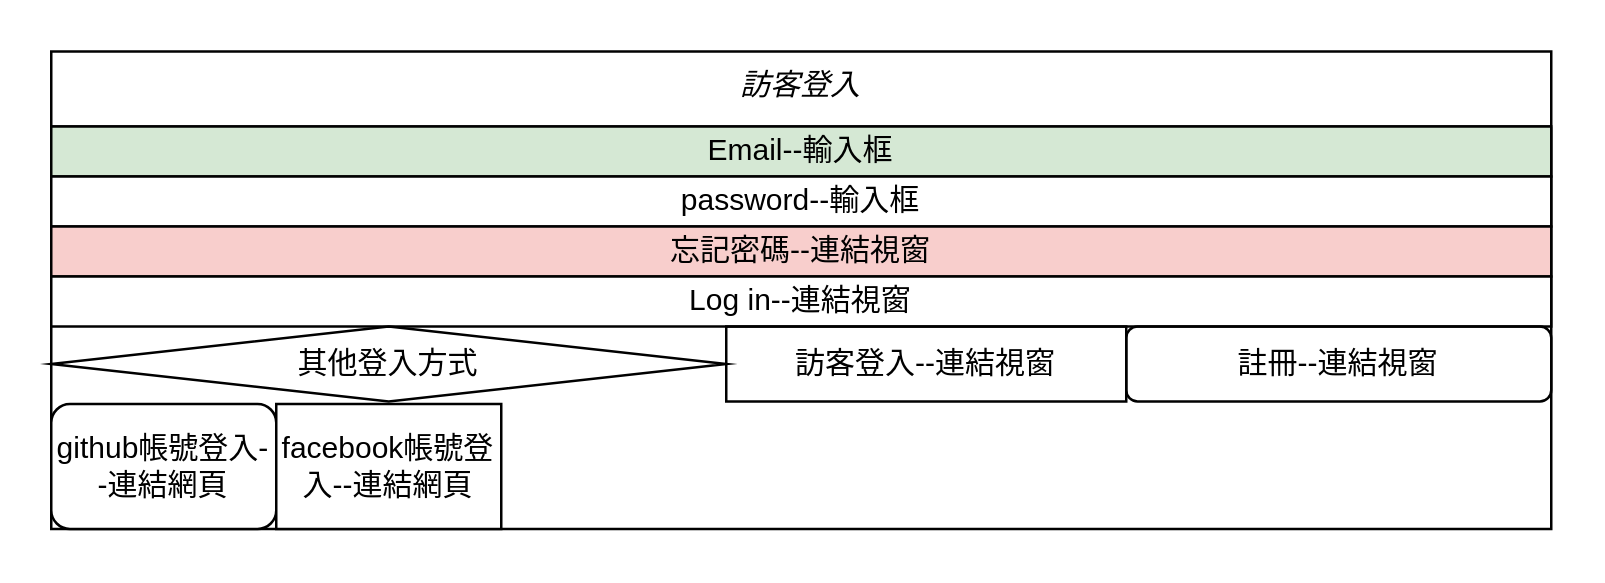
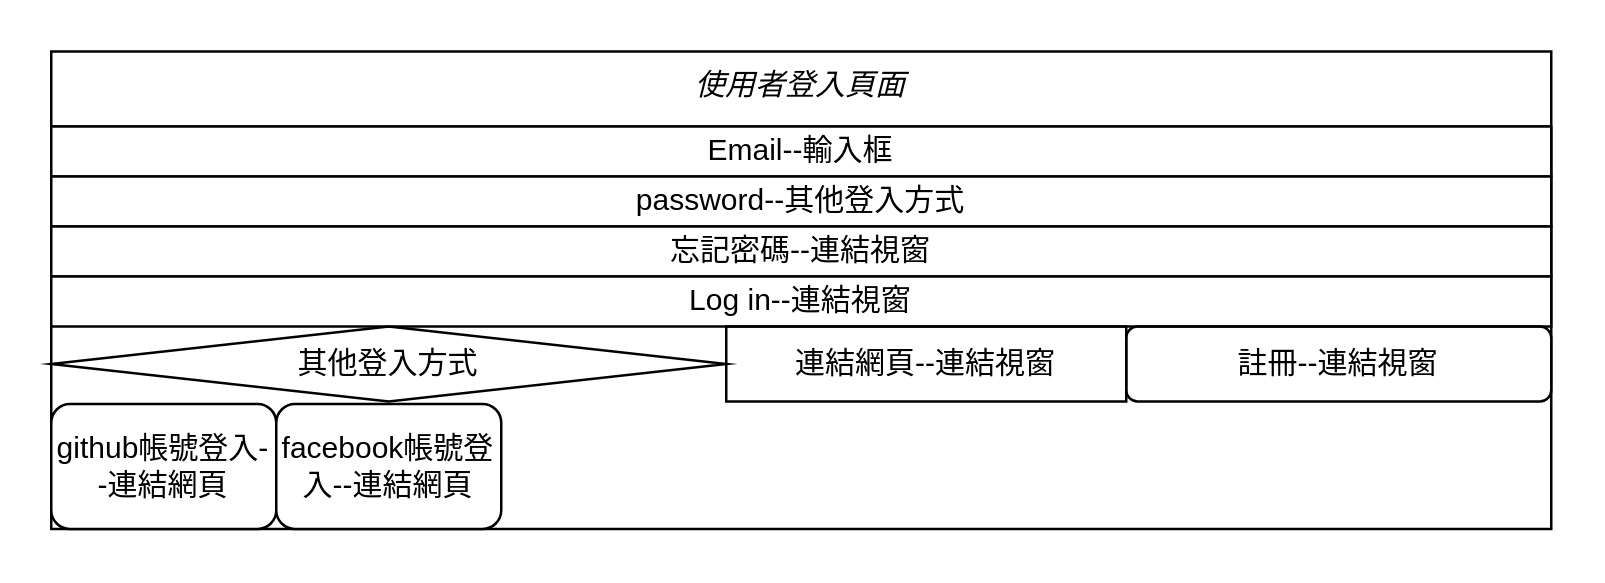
  <mxCell id="0" />
  <mxCell id="1" parent="0" />
- <mxCell id="2" value="訪客登入" style="swimlane;fontStyle=2;align=center;verticalAlign=top;childLayout=stackLayout;horizontal=1;startSize=30;horizontalStack=0;resizeParent=1;resizeLast=0;collapsible=1;marginBottom=0;rounded=0;shadow=0;strokeWidth=1;" parent="1" vertex="1"><mxGeometry x="20" y="20" width="600" height="191" as="geometry"><mxRectangle x="1500" y="2110" width="160" height="26" as="alternateBounds" /></mxGeometry></mxCell>
- <mxCell id="3" value="Email--輸入框" style="rounded=0;whiteSpace=wrap;html=1;fillColor=#d5e8d4;" vertex="1" parent="2"><mxGeometry y="30" width="600" height="20" as="geometry" /></mxCell>
- <mxCell id="4" value="password--輸入框" style="rounded=0;whiteSpace=wrap;html=1;" vertex="1" parent="2"><mxGeometry y="50" width="600" height="20" as="geometry" /></mxCell>
- <mxCell id="5" value="忘記密碼--連結視窗" style="rounded=0;whiteSpace=wrap;html=1;fillColor=#f8cecc;" vertex="1" parent="2"><mxGeometry y="70" width="600" height="20" as="geometry" /></mxCell>
+ <mxCell id="2" value="使用者登入頁面" style="swimlane;fontStyle=2;align=center;verticalAlign=top;childLayout=stackLayout;horizontal=1;startSize=30;horizontalStack=0;resizeParent=1;resizeLast=0;collapsible=1;marginBottom=0;rounded=0;shadow=0;strokeWidth=1;" parent="1" vertex="1"><mxGeometry x="20" y="20" width="600" height="191" as="geometry"><mxRectangle x="1500" y="2110" width="160" height="26" as="alternateBounds" /></mxGeometry></mxCell>
+ <mxCell id="3" value="Email--輸入框" style="rounded=0;whiteSpace=wrap;html=1;" vertex="1" parent="2"><mxGeometry y="30" width="600" height="20" as="geometry" /></mxCell>
+ <mxCell id="4" value="password--其他登入方式" style="rounded=0;whiteSpace=wrap;html=1;" vertex="1" parent="2"><mxGeometry y="50" width="600" height="20" as="geometry" /></mxCell>
+ <mxCell id="5" value="忘記密碼--連結視窗" style="rounded=0;whiteSpace=wrap;html=1;" vertex="1" parent="2"><mxGeometry y="70" width="600" height="20" as="geometry" /></mxCell>
  <mxCell id="6" value="Log in--連結視窗" style="rounded=0;whiteSpace=wrap;html=1;" vertex="1" parent="2"><mxGeometry y="90" width="600" height="20" as="geometry" /></mxCell>
  <mxCell id="7" value="" style="group" vertex="1" connectable="0" parent="2"><mxGeometry y="110" width="600" height="81" as="geometry" /></mxCell>
  <mxCell id="8" value="註冊--連結視窗" style="whiteSpace=wrap;html=1;fillColor=none;gradientColor=none;rounded=1;" vertex="1" parent="7"><mxGeometry x="430" width="170" height="30" as="geometry" /></mxCell>
  <mxCell id="9" value="" style="group" vertex="1" connectable="0" parent="7"><mxGeometry width="270" height="81" as="geometry" /></mxCell>
  <mxCell id="10" value="" style="group" vertex="1" connectable="0" parent="9"><mxGeometry y="31" width="270" height="50" as="geometry" /></mxCell>
  <mxCell id="11" value="github帳號登入--連結網頁" style="rounded=1;whiteSpace=wrap;html=1;" vertex="1" parent="10"><mxGeometry width="90" height="50" as="geometry" /></mxCell>
- <mxCell id="12" value="facebook帳號登入--連結網頁" style="whiteSpace=wrap;html=1;rounded=0;" vertex="1" parent="10"><mxGeometry x="90" width="90" height="50" as="geometry" /></mxCell>
+ <mxCell id="12" value="facebook帳號登入--連結網頁" style="rounded=1;whiteSpace=wrap;html=1;" vertex="1" parent="10"><mxGeometry x="90" width="90" height="50" as="geometry" /></mxCell>
  <mxCell id="13" value="其他登入方式" style="rhombus;whiteSpace=wrap;html=1;fillColor=none;gradientColor=none;" vertex="1" parent="9"><mxGeometry width="270" height="30" as="geometry" /></mxCell>
- <mxCell id="14" value="訪客登入--連結視窗" style="rounded=0;whiteSpace=wrap;html=1;fillColor=none;gradientColor=none;" vertex="1" parent="7"><mxGeometry x="270" width="160" height="30" as="geometry" /></mxCell>
+ <mxCell id="14" value="連結網頁--連結視窗" style="rounded=0;whiteSpace=wrap;html=1;fillColor=none;gradientColor=none;" vertex="1" parent="7"><mxGeometry x="270" width="160" height="30" as="geometry" /></mxCell>
